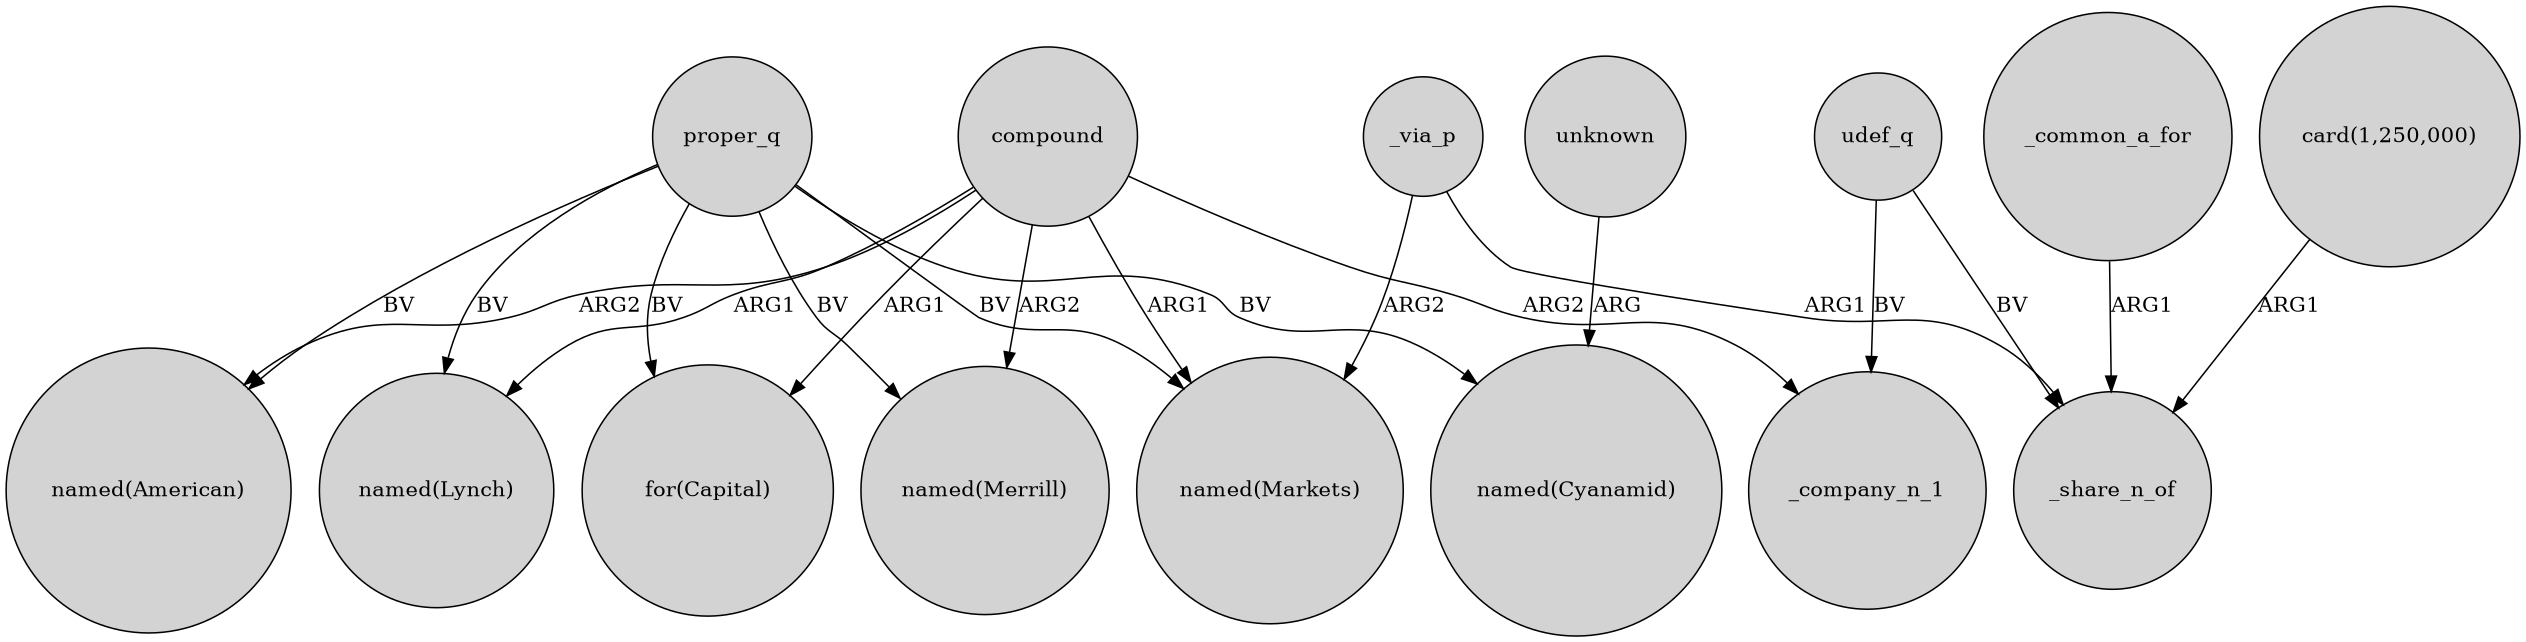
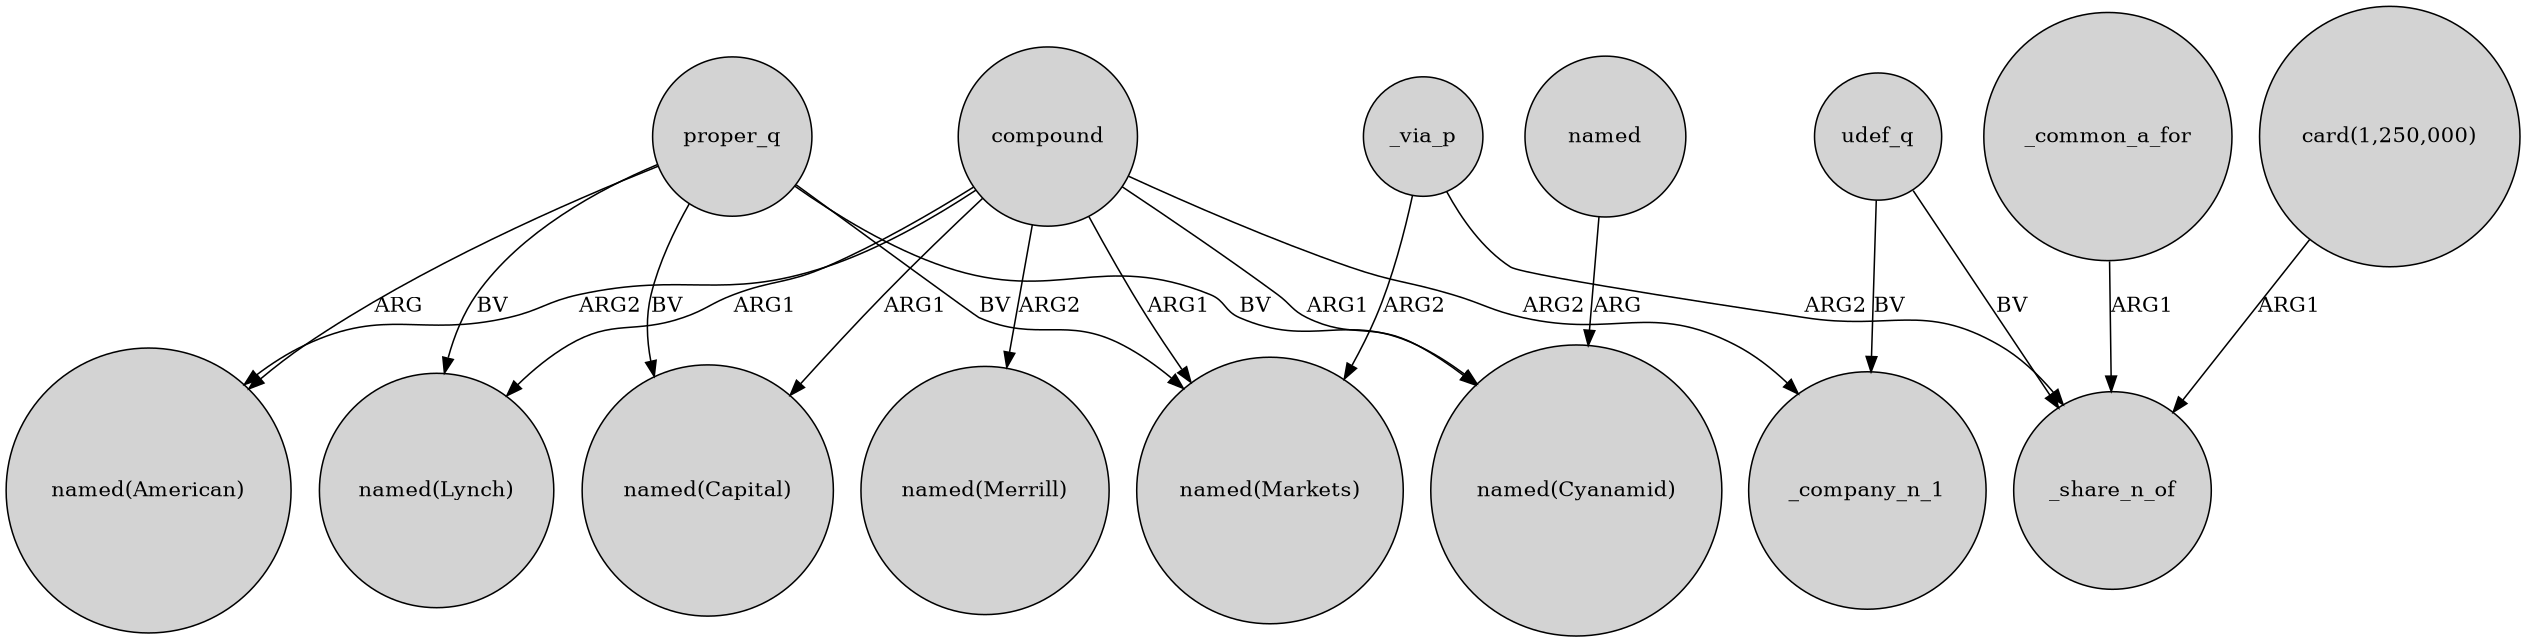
  digraph {
    node [shape=circle style=filled]
    compound
    "named(Lynch)"
-   "named(Capital)" [label="for(Capital)"]
+   "named(Capital)"
    "named(American)"
    "named(Markets)"
    _company_n_1
    "named(Merrill)"
    "named(Cyanamid)"
    proper_q
    _via_p
    _share_n_of
    _common_a_for
    udef_q
-   unknown
+   unknown [label=named]
    "card(1,250,000)"
    compound -> "named(Lynch)" [label=ARG1]
    compound -> "named(Capital)" [label=ARG1]
    compound -> "named(American)" [label=ARG2]
    compound -> "named(Markets)" [label=ARG1]
    compound -> _company_n_1 [label=ARG2]
    compound -> "named(Merrill)" [label=ARG2]
+   compound -> "named(Cyanamid)" [label=ARG1]
    proper_q -> "named(Lynch)" [label=BV]
    proper_q -> "named(Capital)" [label=BV]
-   proper_q -> "named(American)" [label=BV]
+   proper_q -> "named(American)" [label=ARG]
    proper_q -> "named(Markets)" [label=BV]
-   proper_q -> "named(Merrill)" [label=BV]
    proper_q -> "named(Cyanamid)" [label=BV]
    _via_p -> "named(Markets)" [label=ARG2]
-   _via_p -> _share_n_of [label=ARG1]
+   _via_p -> _share_n_of [label=ARG2]
    _common_a_for -> _share_n_of [label=ARG1]
    udef_q -> _company_n_1 [label=BV]
    udef_q -> _share_n_of [label=BV]
    unknown -> "named(Cyanamid)" [label=ARG]
    "card(1,250,000)" -> _share_n_of [label=ARG1]
  }
